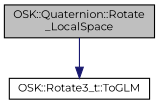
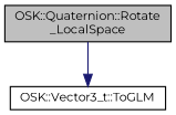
  digraph {
    rankdir=TB
    fontname=Montserrat
    node [color=black fontname=Montserrat fontsize=10 shape=record style=filled]
    n1 [fillcolor=grey75 fontcolor=black height=0.2 label="OSK::Quaternion::Rotate\l_LocalSpace" width=0.4]
-   n2 [fillcolor=white height=0.2 label="OSK::Rotate3_t::ToGLM" width=0.4]
+   n2 [fillcolor=white height=0.2 label="OSK::Vector3_t::ToGLM" width=0.4]
    n1 -> n2 [color=midnightblue fontname=Montserrat fontsize=10 labelfontname=Helvetica labelfontsize=10 style=solid]
  }
